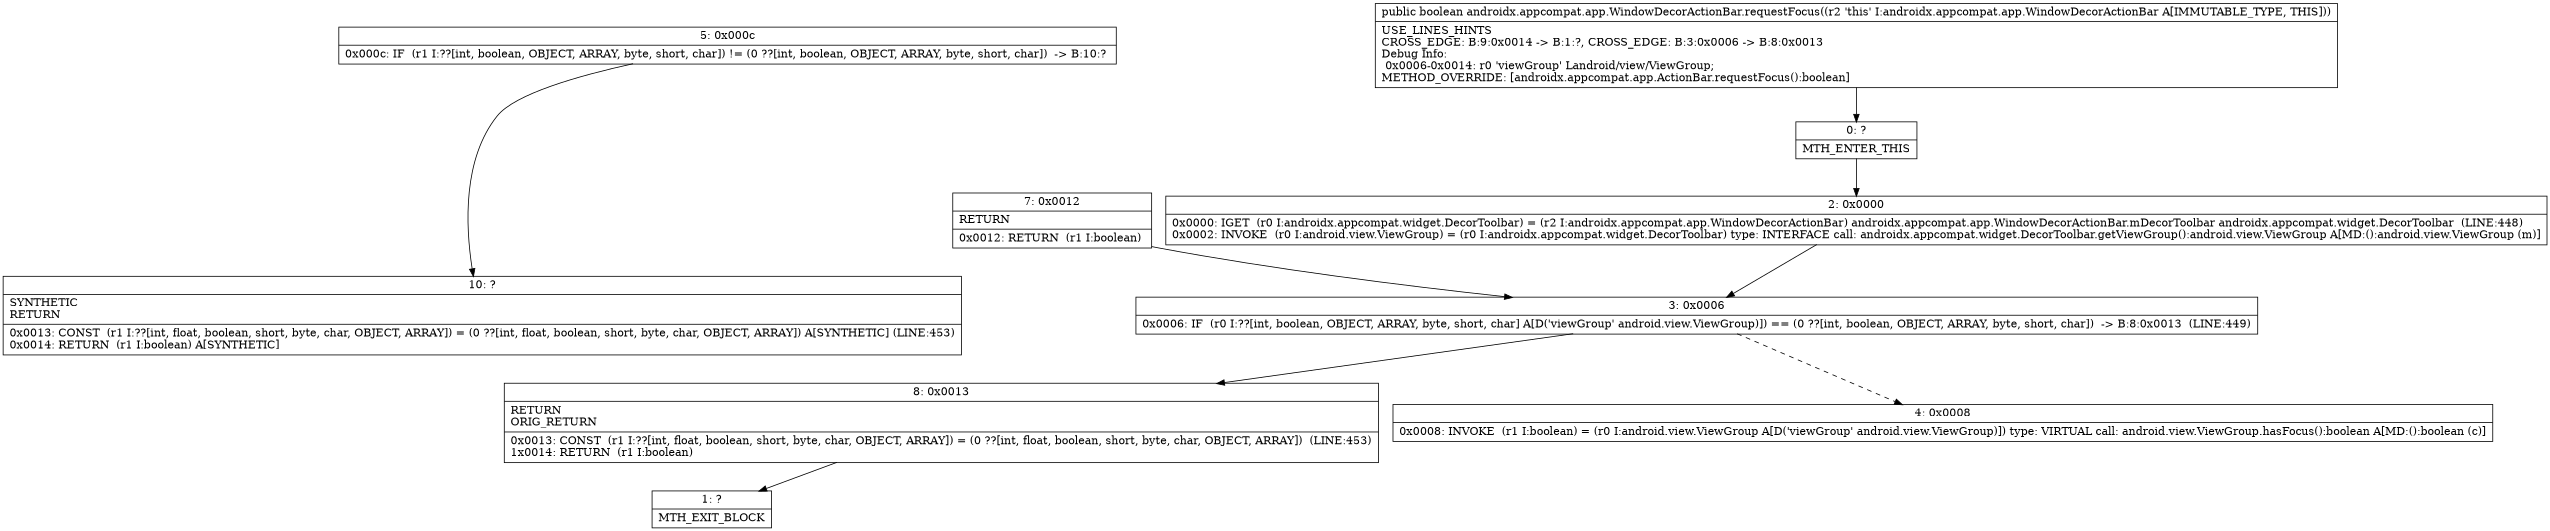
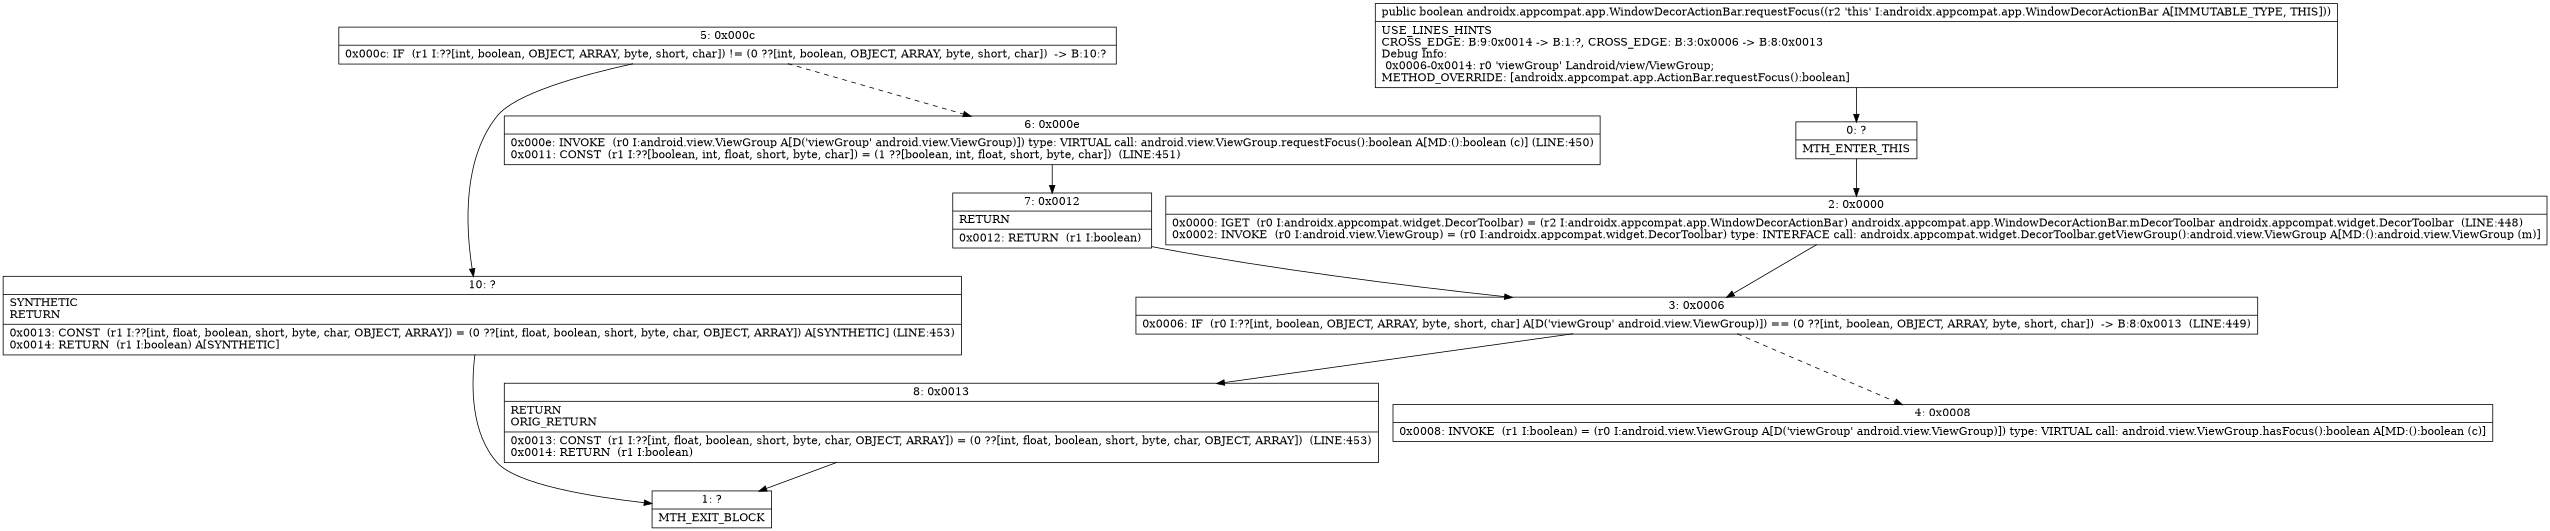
  digraph {
    node [shape=record]
    n1 [label="{0\:\ ?|MTH_ENTER_THIS\l}"]
    n2 [label="{2\:\ 0x0000|0x0000: IGET  (r0 I:androidx.appcompat.widget.DecorToolbar) = (r2 I:androidx.appcompat.app.WindowDecorActionBar) androidx.appcompat.app.WindowDecorActionBar.mDecorToolbar androidx.appcompat.widget.DecorToolbar  (LINE:448)\l0x0002: INVOKE  (r0 I:android.view.ViewGroup) = (r0 I:androidx.appcompat.widget.DecorToolbar) type: INTERFACE call: androidx.appcompat.widget.DecorToolbar.getViewGroup():android.view.ViewGroup A[MD:():android.view.ViewGroup (m)]\l}"]
    n3 [label="{3\:\ 0x0006|0x0006: IF  (r0 I:??[int, boolean, OBJECT, ARRAY, byte, short, char] A[D('viewGroup' android.view.ViewGroup)]) == (0 ??[int, boolean, OBJECT, ARRAY, byte, short, char])  \-\> B:8:0x0013  (LINE:449)\l}"]
    n4 [label="{4\:\ 0x0008|0x0008: INVOKE  (r1 I:boolean) = (r0 I:android.view.ViewGroup A[D('viewGroup' android.view.ViewGroup)]) type: VIRTUAL call: android.view.ViewGroup.hasFocus():boolean A[MD:():boolean (c)]\l}"]
-   n5 [label="{8\:\ 0x0013|RETURN\lORIG_RETURN\l|0x0013: CONST  (r1 I:??[int, float, boolean, short, byte, char, OBJECT, ARRAY]) = (0 ??[int, float, boolean, short, byte, char, OBJECT, ARRAY])  (LINE:453)\l1x0014: RETURN  (r1 I:boolean) \l}"]
+   n5 [label="{8\:\ 0x0013|RETURN\lORIG_RETURN\l|0x0013: CONST  (r1 I:??[int, float, boolean, short, byte, char, OBJECT, ARRAY]) = (0 ??[int, float, boolean, short, byte, char, OBJECT, ARRAY])  (LINE:453)\l0x0014: RETURN  (r1 I:boolean) \l}"]
    n6 [label="{1\:\ ?|MTH_EXIT_BLOCK\l}"]
    n7 [label="{5\:\ 0x000c|0x000c: IF  (r1 I:??[int, boolean, OBJECT, ARRAY, byte, short, char]) != (0 ??[int, boolean, OBJECT, ARRAY, byte, short, char])  \-\> B:10:? \l}"]
+   n8 [label="{6\:\ 0x000e|0x000e: INVOKE  (r0 I:android.view.ViewGroup A[D('viewGroup' android.view.ViewGroup)]) type: VIRTUAL call: android.view.ViewGroup.requestFocus():boolean A[MD:():boolean (c)] (LINE:450)\l0x0011: CONST  (r1 I:??[boolean, int, float, short, byte, char]) = (1 ??[boolean, int, float, short, byte, char])  (LINE:451)\l}"]
    n9 [label="{10\:\ ?|SYNTHETIC\lRETURN\l|0x0013: CONST  (r1 I:??[int, float, boolean, short, byte, char, OBJECT, ARRAY]) = (0 ??[int, float, boolean, short, byte, char, OBJECT, ARRAY]) A[SYNTHETIC] (LINE:453)\l0x0014: RETURN  (r1 I:boolean) A[SYNTHETIC]\l}"]
    n10 [label="{7\:\ 0x0012|RETURN\l|0x0012: RETURN  (r1 I:boolean) \l}"]
    n11 [label="{public boolean androidx.appcompat.app.WindowDecorActionBar.requestFocus((r2 'this' I:androidx.appcompat.app.WindowDecorActionBar A[IMMUTABLE_TYPE, THIS]))  | USE_LINES_HINTS\lCROSS_EDGE: B:9:0x0014 \-\> B:1:?, CROSS_EDGE: B:3:0x0006 \-\> B:8:0x0013\lDebug Info:\l  0x0006\-0x0014: r0 'viewGroup' Landroid\/view\/ViewGroup;\lMETHOD_OVERRIDE: [androidx.appcompat.app.ActionBar.requestFocus():boolean]\l}"]
    n1 -> n2
    n2 -> n3
    n3 -> n4 [style=dashed]
    n3 -> n5
    n5 -> n6
+   n7 -> n8 [style=dashed]
    n7 -> n9
+   n8 -> n10
+   n9 -> n6
    n10 -> n3
    n11 -> n1
  }
